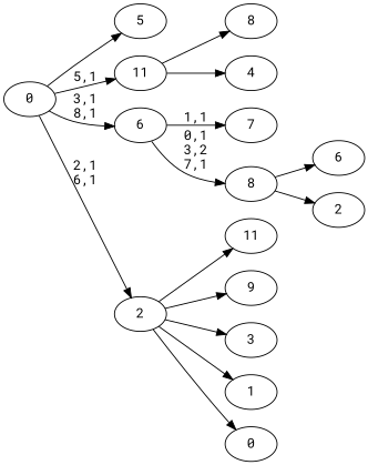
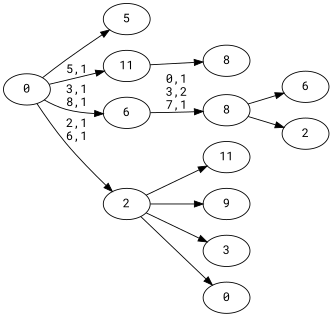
  digraph {
    fontname="Roboto Mono"
    rankdir=LR
    node [fontname="Roboto Mono"]
    edge [fontname="Roboto Mono"]
    n1 [label=11]
    n2 [label=9]
    n3 [label=8]
-   n4 [label=7]
    n5 [label=6]
    n6 [label=5]
-   n7 [label=4]
    11
    n9 [label=3]
    n10 [label=2]
    8
    6
-   n13 [label=1]
    n14 [label=0]
    2
    0
    11 -> n3
-   11 -> n7
    8 -> n5
    8 -> n10
-   6 -> n4 [label="1,1"]
    6 -> 8 [label="0,1\n3,2\n7,1"]
    2 -> n1
    2 -> n2
    2 -> n9
-   2 -> n13
    2 -> n14
    0 -> n6
    0 -> 11 [label="5,1"]
    0 -> 6 [label="3,1\n8,1"]
    0 -> 2 [label="2,1\n6,1"]
  }
